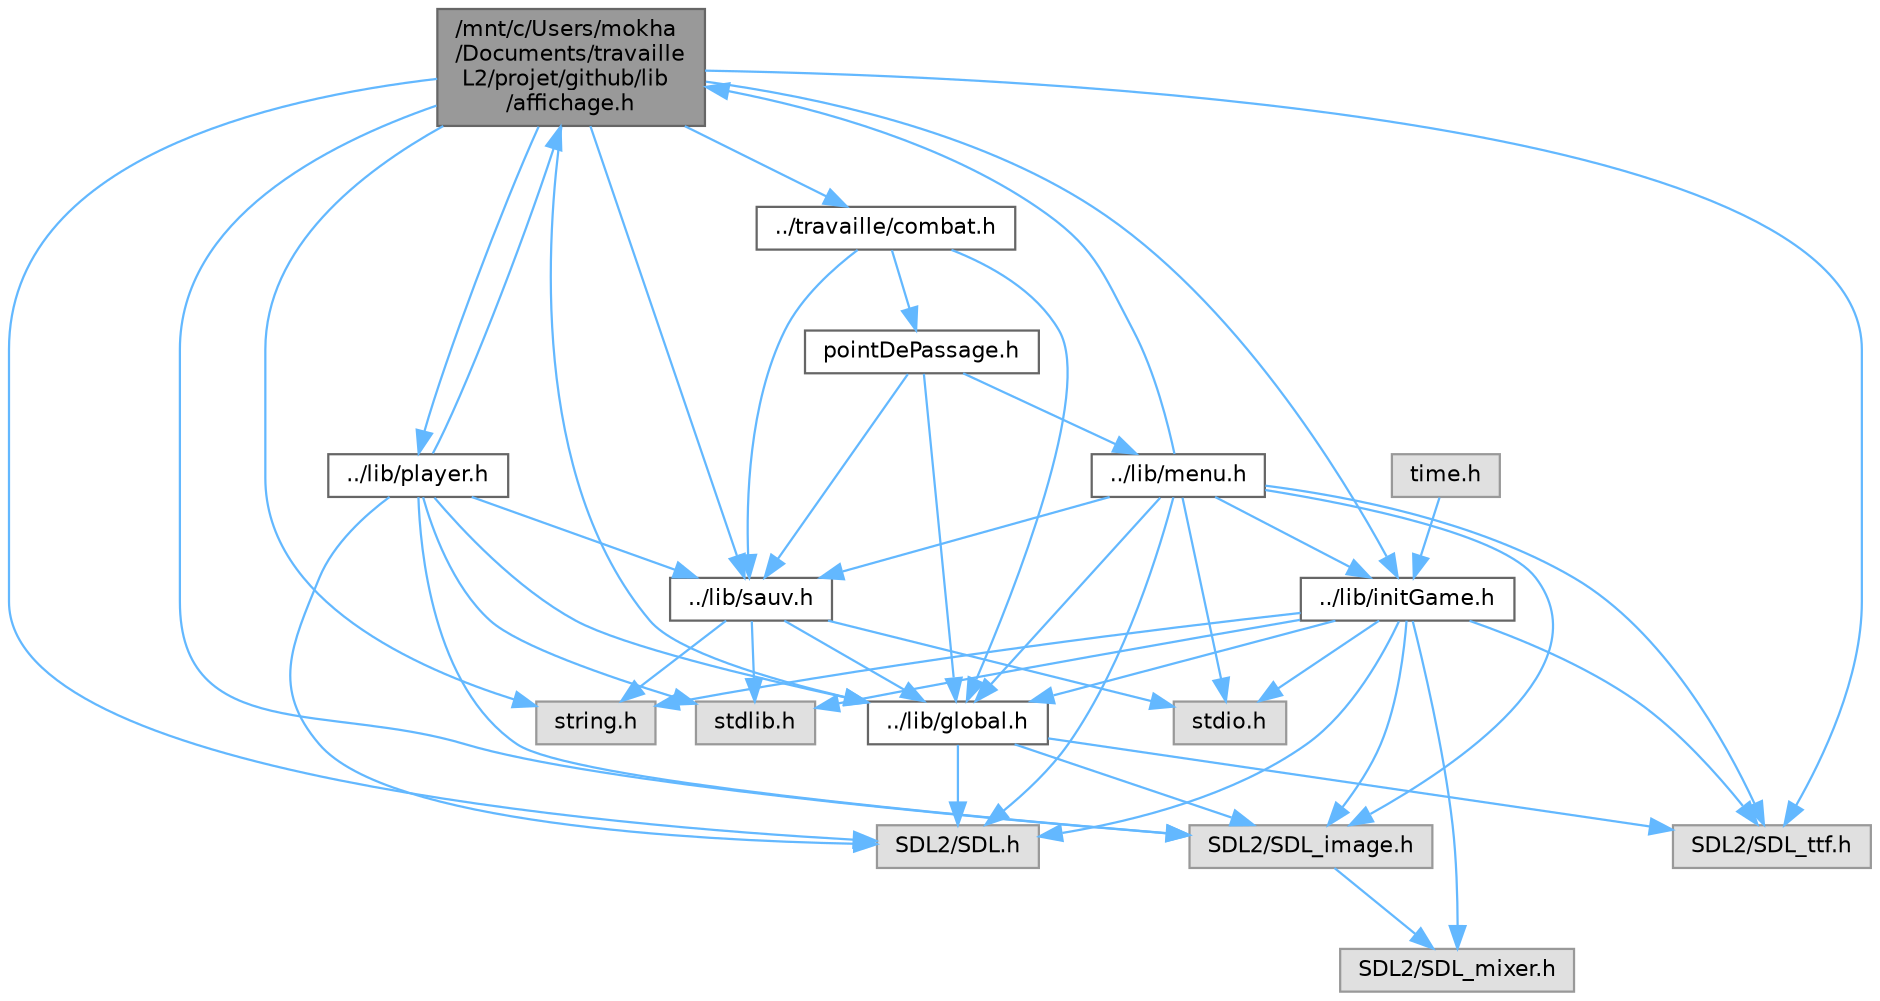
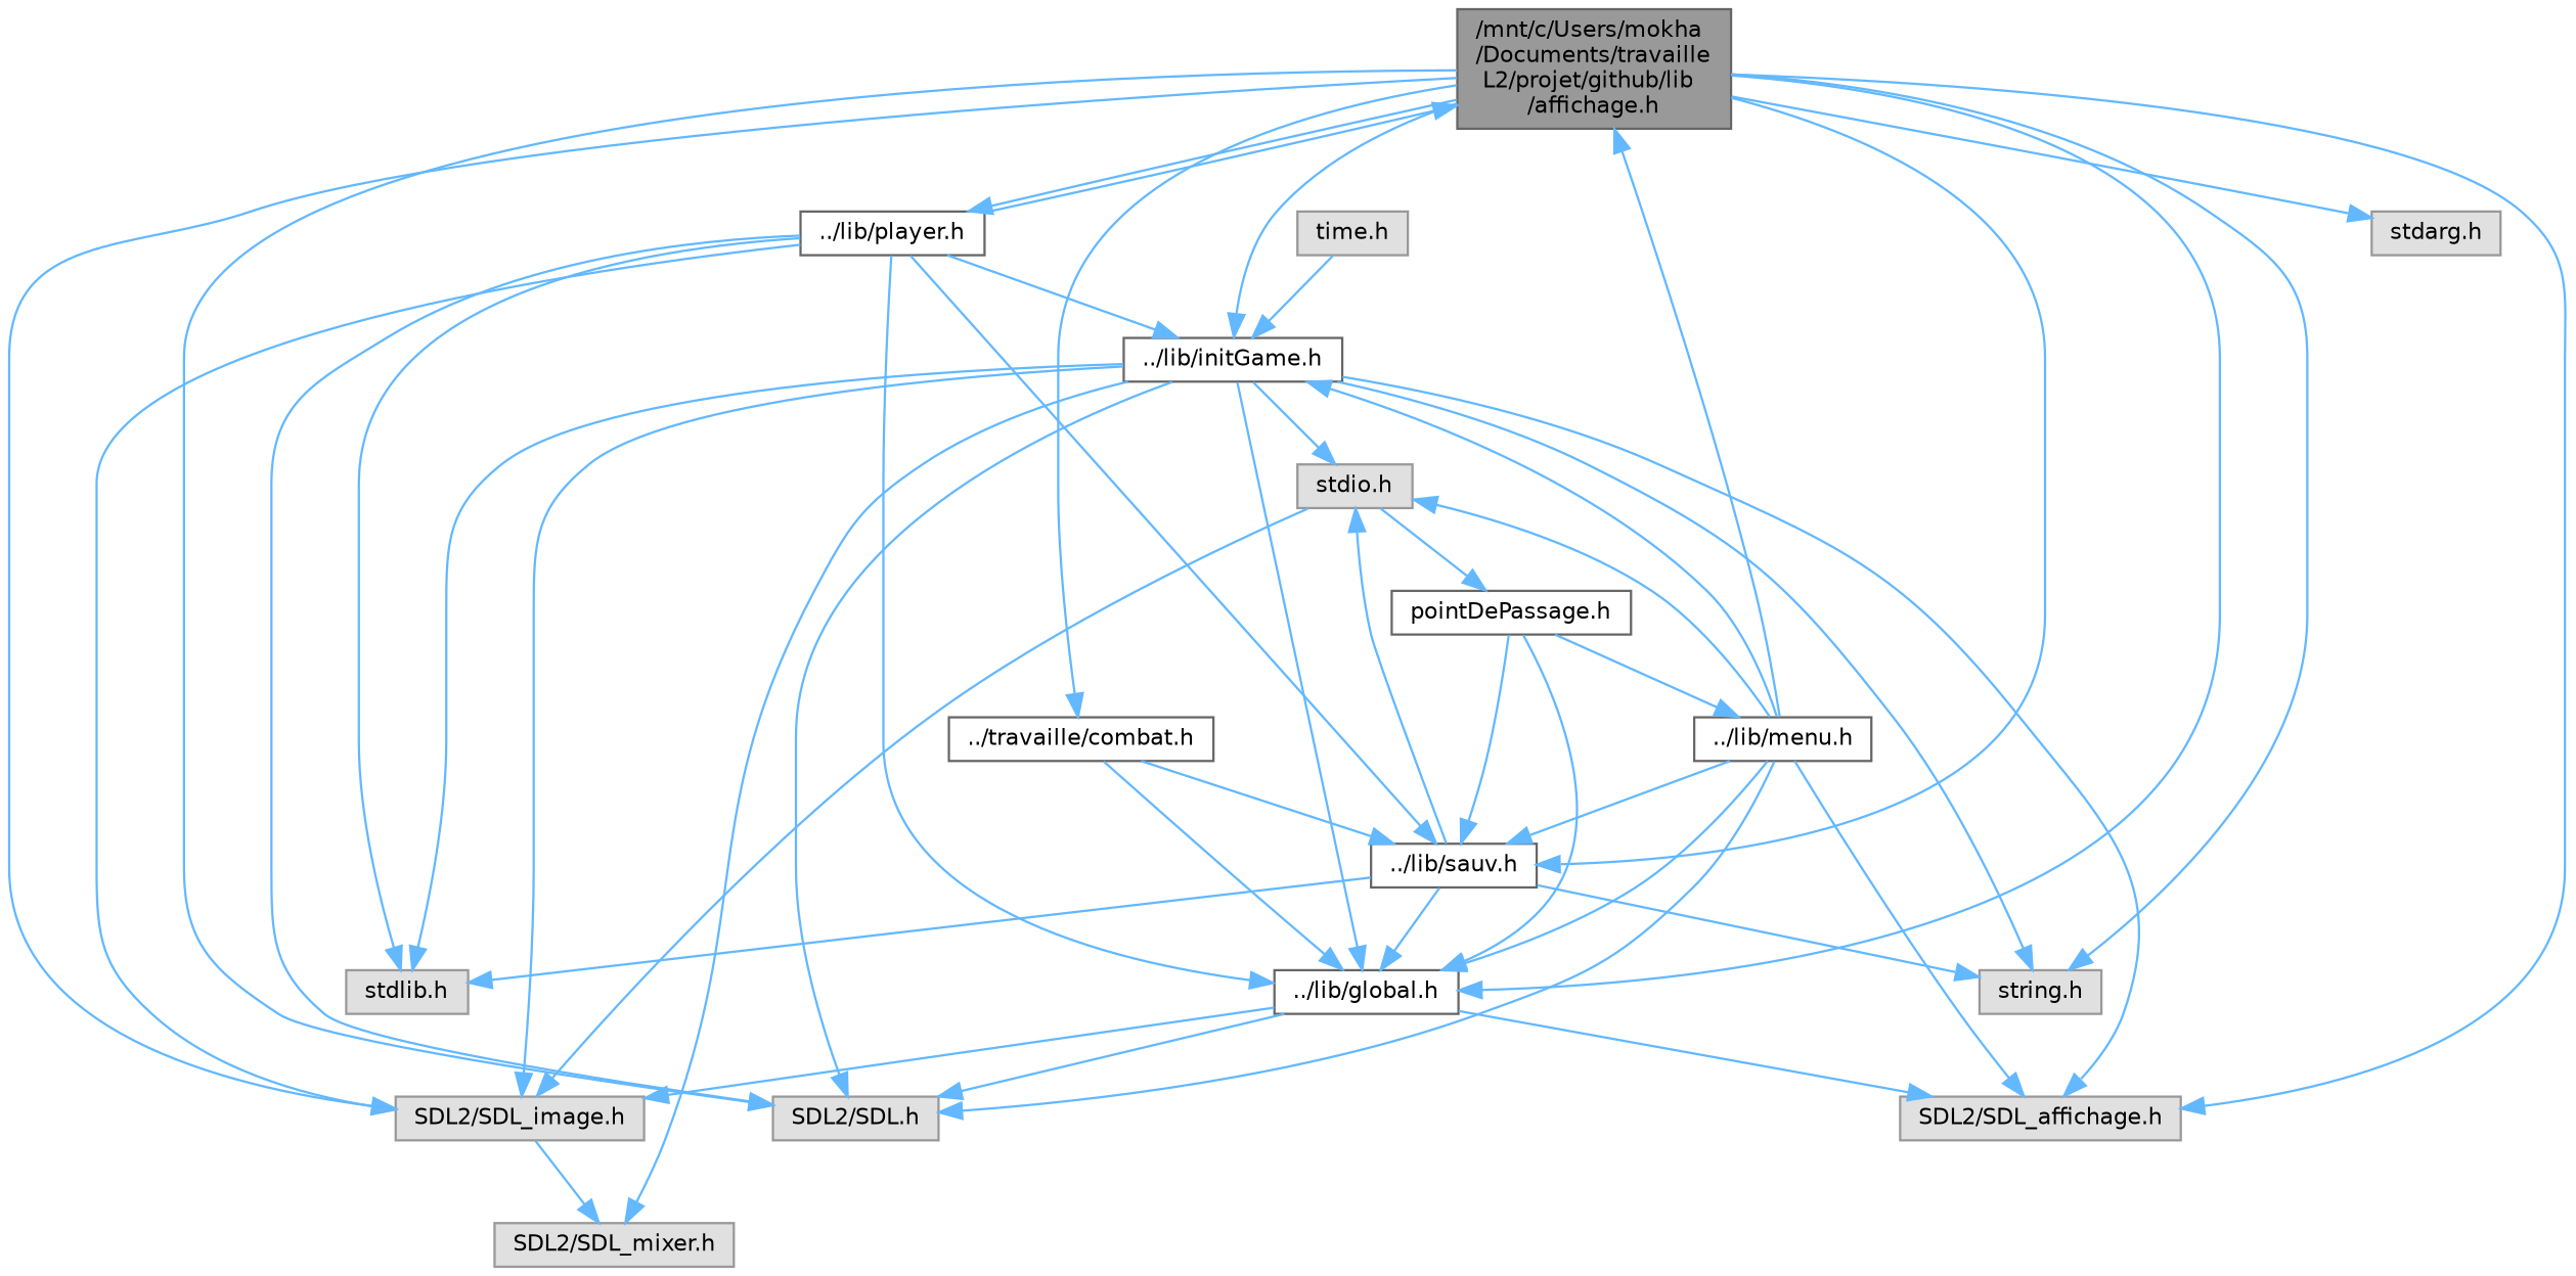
  digraph {
    node [color=grey60 fillcolor="#E0E0E0" fontname=Helvetica fontsize=10 shape=box style=filled]
    edge [color=steelblue1 fontname=Helvetica fontsize=10 labelfontname=Helvetica labelfontsize=10 style=solid]
    n1 [color=gray40 fillcolor=grey60 fontcolor=black height=0.2 label="/mnt/c/Users/mokha\l/Documents/travaille\l L2/projet/github/lib\l/affichage.h" width=0.4]
    n2 [height=0.2 label="SDL2/SDL.h" width=0.4]
    n3 [height=0.2 label="SDL2/SDL_image.h" width=0.4]
-   n4 [height=0.2 label="SDL2/SDL_ttf.h" width=0.4]
+   n4 [height=0.2 label="SDL2/SDL_affichage.h" width=0.4]
    n5 [height=0.2 label="string.h" width=0.4]
+   n6 [height=0.2 label="stdarg.h" width=0.4]
    n7 [color=grey40 fillcolor=white height=0.2 label="../lib/player.h" width=0.4]
    n8 [color=grey40 fillcolor=white height=0.2 label="../lib/initGame.h" width=0.4]
    n9 [color=grey40 fillcolor=white height=0.2 label="../lib/global.h" width=0.4]
    n10 [color=grey40 fillcolor=white height=0.2 label="../lib/sauv.h" width=0.4]
    n11 [color=grey40 fillcolor=white height=0.2 label="../travaille/combat.h" width=0.4]
    n12 [height=0.2 label="SDL2/SDL_mixer.h" width=0.4]
    n13 [height=0.2 label="stdlib.h" width=0.4]
    n14 [height=0.2 label="stdio.h" width=0.4]
    n15 [color=grey40 fillcolor=white height=0.2 label="pointDePassage.h" width=0.4]
    n16 [height=0.2 label="time.h" width=0.4]
    n17 [color=grey40 fillcolor=white height=0.2 label="../lib/menu.h" width=0.4]
    n1 -> n2
    n1 -> n3
    n1 -> n4
    n1 -> n5
+   n1 -> n6
    n1 -> n7
    n1 -> n8
    n1 -> n9
    n1 -> n10
    n1 -> n11
    n3 -> n12
    n7 -> n1
    n7 -> n2
    n7 -> n3
+   n7 -> n8
    n7 -> n9
    n7 -> n10
    n7 -> n13
    n8 -> n2
    n8 -> n3
    n8 -> n4
    n8 -> n5
    n8 -> n9
    n8 -> n12
    n8 -> n13
    n8 -> n14
    n9 -> n2
    n9 -> n3
    n9 -> n4
    n10 -> n5
    n10 -> n9
    n10 -> n13
    n10 -> n14
    n11 -> n9
    n11 -> n10
-   n11 -> n15
+   n14 -> n15
    n15 -> n9
    n15 -> n10
    n15 -> n17
    n16 -> n8
    n17 -> n1
    n17 -> n2
-   n17 -> n3
+   n14 -> n3
    n17 -> n4
    n17 -> n8
    n17 -> n9
    n17 -> n10
    n17 -> n14
  }
